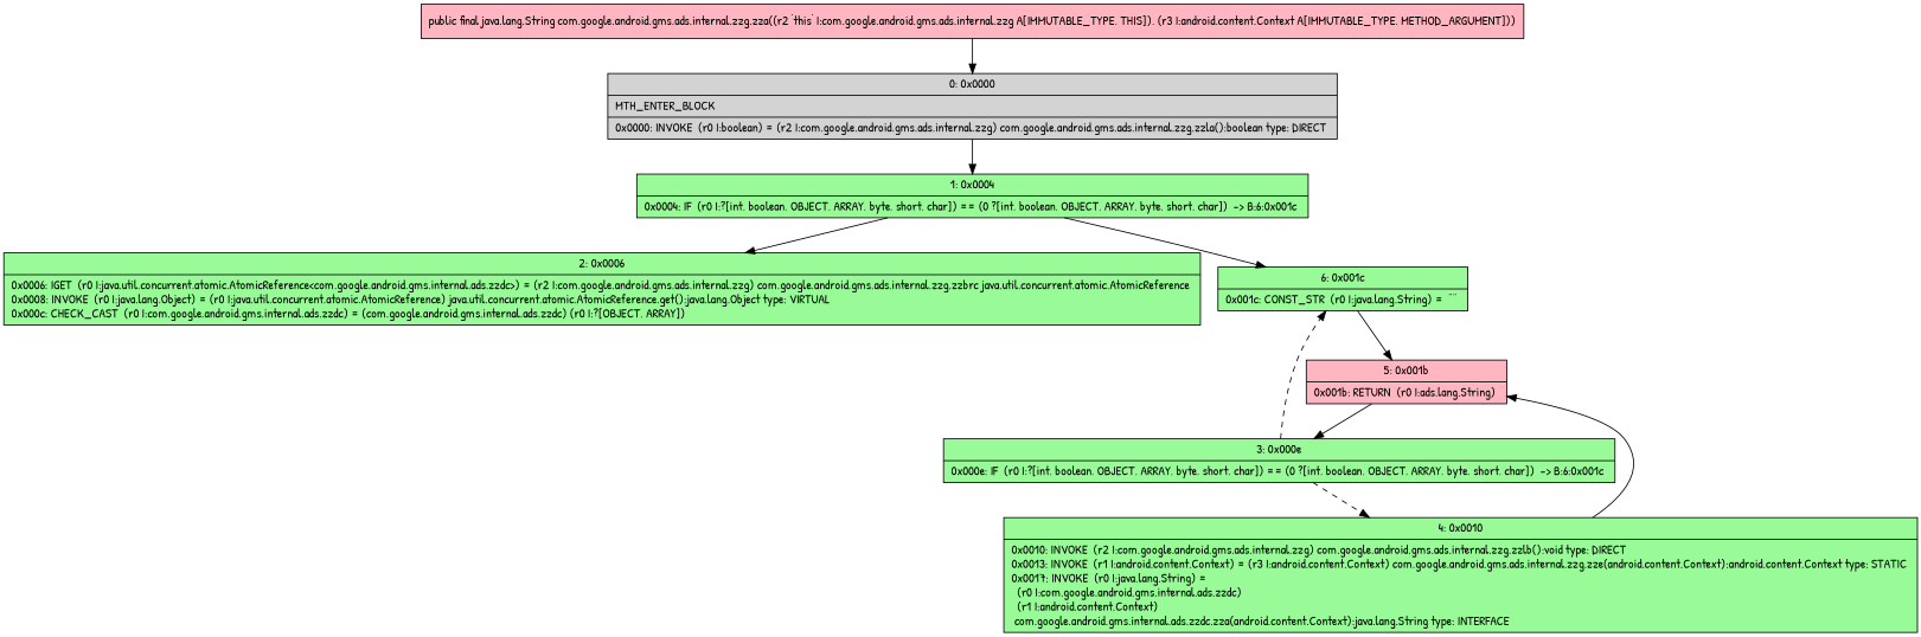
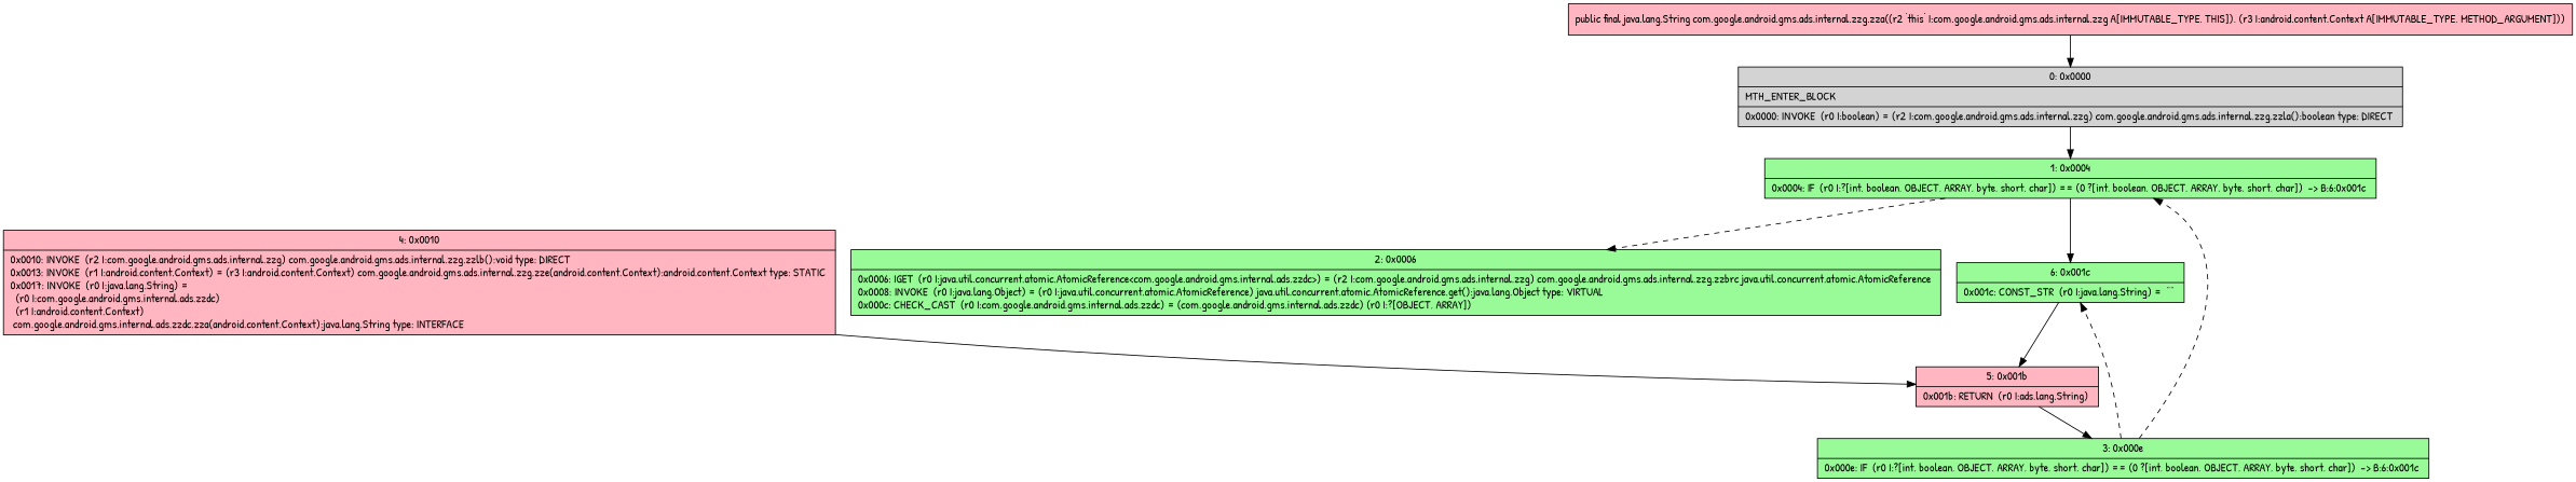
  digraph {
    fontname="Patrick Hand"
    node [fillcolor=palegreen fontname="Patrick Hand" shape=record style=filled]
    edge [fontname="Patrick Hand"]
    n1 [fillcolor=lightgrey label="{0\:\ 0x0000|MTH_ENTER_BLOCK\l|0x0000: INVOKE  (r0 I:boolean) = (r2 I:com.google.android.gms.ads.internal.zzg) com.google.android.gms.ads.internal.zzg.zzla():boolean type: DIRECT \l}"]
    n2 [label="{1\:\ 0x0004|0x0004: IF  (r0 I:?[int, boolean, OBJECT, ARRAY, byte, short, char]) == (0 ?[int, boolean, OBJECT, ARRAY, byte, short, char])  \-\> B:6:0x001c \l}"]
    n3 [label="{2\:\ 0x0006|0x0006: IGET  (r0 I:java.util.concurrent.atomic.AtomicReference\<com.google.android.gms.internal.ads.zzdc\>) = (r2 I:com.google.android.gms.ads.internal.zzg) com.google.android.gms.ads.internal.zzg.zzbrc java.util.concurrent.atomic.AtomicReference \l0x0008: INVOKE  (r0 I:java.lang.Object) = (r0 I:java.util.concurrent.atomic.AtomicReference) java.util.concurrent.atomic.AtomicReference.get():java.lang.Object type: VIRTUAL \l0x000c: CHECK_CAST  (r0 I:com.google.android.gms.internal.ads.zzdc) = (com.google.android.gms.internal.ads.zzdc) (r0 I:?[OBJECT, ARRAY]) \l}"]
    n4 [label="{6\:\ 0x001c|0x001c: CONST_STR  (r0 I:java.lang.String) =  \"\" \l}"]
    n5 [fillcolor=lightpink label="{5\:\ 0x001b|0x001b: RETURN  (r0 I:ads.lang.String) \l}"]
    n6 [label="{3\:\ 0x000e|0x000e: IF  (r0 I:?[int, boolean, OBJECT, ARRAY, byte, short, char]) == (0 ?[int, boolean, OBJECT, ARRAY, byte, short, char])  \-\> B:6:0x001c \l}"]
-   n7 [label="{4\:\ 0x0010|0x0010: INVOKE  (r2 I:com.google.android.gms.ads.internal.zzg) com.google.android.gms.ads.internal.zzg.zzlb():void type: DIRECT \l0x0013: INVOKE  (r1 I:android.content.Context) = (r3 I:android.content.Context) com.google.android.gms.ads.internal.zzg.zze(android.content.Context):android.content.Context type: STATIC \l0x0017: INVOKE  (r0 I:java.lang.String) = \l  (r0 I:com.google.android.gms.internal.ads.zzdc)\l  (r1 I:android.content.Context)\l com.google.android.gms.internal.ads.zzdc.zza(android.content.Context):java.lang.String type: INTERFACE \l}"]
+   n7 [fillcolor=lightpink label="{4\:\ 0x0010|0x0010: INVOKE  (r2 I:com.google.android.gms.ads.internal.zzg) com.google.android.gms.ads.internal.zzg.zzlb():void type: DIRECT \l0x0013: INVOKE  (r1 I:android.content.Context) = (r3 I:android.content.Context) com.google.android.gms.ads.internal.zzg.zze(android.content.Context):android.content.Context type: STATIC \l0x0017: INVOKE  (r0 I:java.lang.String) = \l  (r0 I:com.google.android.gms.internal.ads.zzdc)\l  (r1 I:android.content.Context)\l com.google.android.gms.internal.ads.zzdc.zza(android.content.Context):java.lang.String type: INTERFACE \l}"]
    n8 [fillcolor=lightpink label="{public final java.lang.String com.google.android.gms.ads.internal.zzg.zza((r2 'this' I:com.google.android.gms.ads.internal.zzg A[IMMUTABLE_TYPE, THIS]), (r3 I:android.content.Context A[IMMUTABLE_TYPE, METHOD_ARGUMENT])) }"]
    n1 -> n2
-   n2 -> n3 [style=solid]
+   n2 -> n3 [style=dashed]
    n2 -> n4
    n4 -> n5
    n5 -> n6
    n6 -> n4 [style=dashed]
-   n6 -> n7 [style=dashed]
+   n6 -> n2 [style=dashed]
    n7 -> n5
    n8 -> n1
  }
